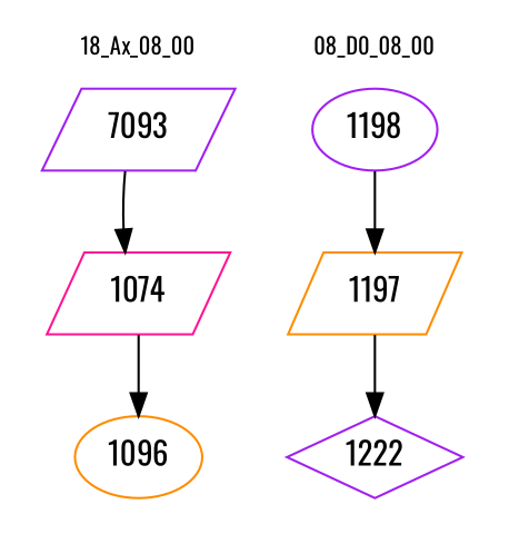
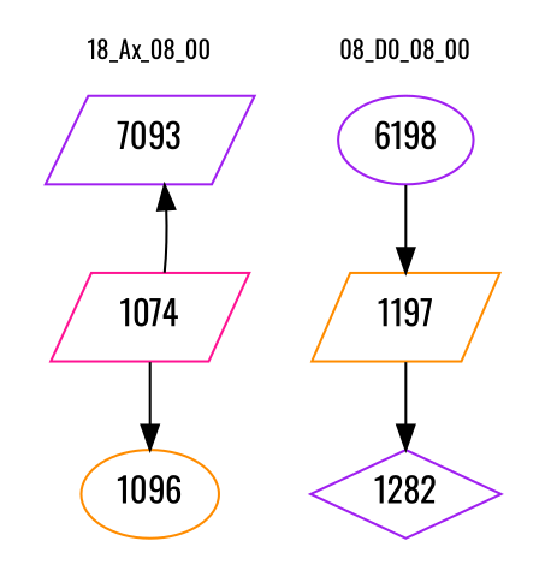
  digraph {
    fontname=Oswald
    node [color=purple fontname=Oswald shape=parallelogram]
    edge [color=black fontname=Oswald]
    n1 [label=7093]
    n2 [color=deeppink label=1074]
    n3 [color=darkorange label=1096 shape=ellipse]
-   n4 [label=1198 shape=ellipse]
+   n4 [label=6198 shape=ellipse]
    n5 [color=darkorange label=1197]
-   n6 [label=1222 shape=diamond]
+   n6 [label=1282 shape=diamond]
    subgraph cluster_1 {
      color=white
      fontsize=10
      label="18_Ax_08_00"
      n1
      n2
      n3
    }
    subgraph cluster_2 {
      color=white
      fontsize=10
      label="08_D0_08_00"
      n4
      n5
      n6
    }
-   n1 -> n2
+   n2 -> n1
    n2 -> n3
    n4 -> n5
    n5 -> n6
  }
